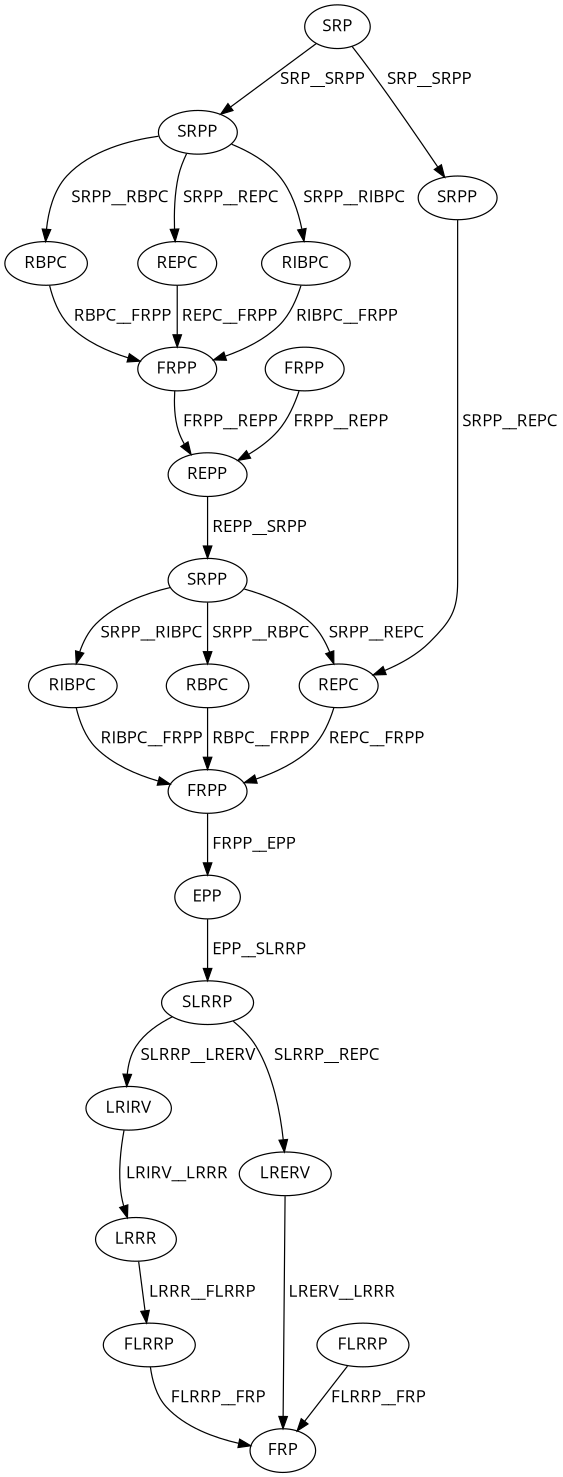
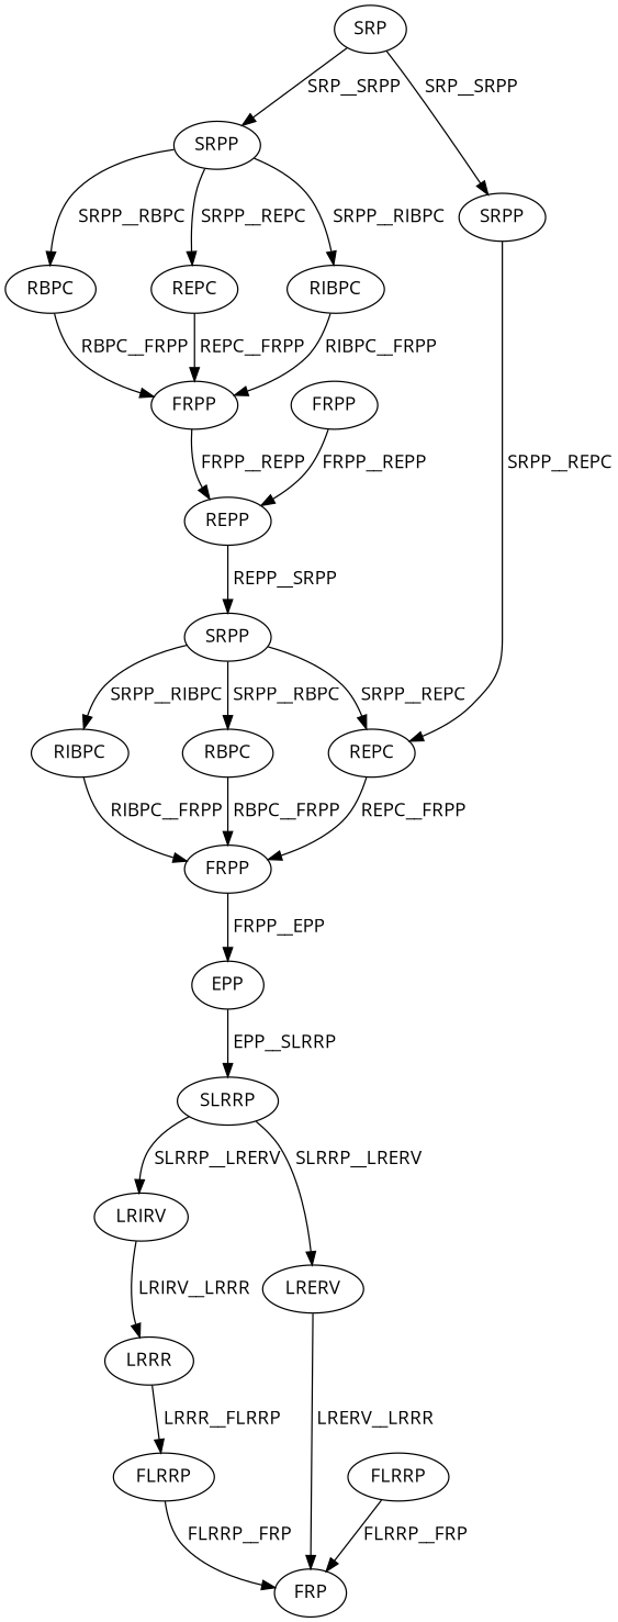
  digraph {
    fontname="Open Sans"
    node [color=black fontcolor=black fontname="Open Sans"]
    edge [color=black fontcolor=black fontname="Open Sans"]
    n1 [label=SRP]
    n2 [label=SRPP]
    n3 [label=SRPP]
    n4 [label=REPC]
    n5 [label=RIBPC]
    n6 [label=RBPC]
    n7 [label=REPC]
    n8 [label=FRPP]
    n9 [label=FRPP]
    n10 [label=REPP]
    n11 [label=SRPP]
    n12 [label=FRPP]
    n13 [label=RIBPC]
    n14 [label=RBPC]
    n15 [label=EPP]
    n16 [label=SLRRP]
    n17 [label=LRIRV]
    n18 [label=LRERV]
    n19 [label=LRRR]
    n20 [label=FRP]
    n21 [label=FLRRP]
    n22 [label=FLRRP]
    n1 -> n2 [label=" SRP__SRPP"]
    n1 -> n3 [label=" SRP__SRPP"]
    n2 -> n4 [label=" SRPP__REPC"]
    n2 -> n5 [label=" SRPP__RIBPC"]
    n2 -> n6 [label=" SRPP__RBPC"]
    n3 -> n7 [label=" SRPP__REPC"]
    n4 -> n8 [label=" REPC__FRPP"]
    n5 -> n8 [label=" RIBPC__FRPP"]
    n6 -> n8 [label=" RBPC__FRPP"]
    n7 -> n12 [label=" REPC__FRPP"]
    n8 -> n10 [label=" FRPP__REPP"]
    n9 -> n10 [label=" FRPP__REPP"]
    n10 -> n11 [label=" REPP__SRPP"]
    n11 -> n7 [label=" SRPP__REPC"]
    n11 -> n13 [label=" SRPP__RIBPC"]
    n11 -> n14 [label=" SRPP__RBPC"]
    n12 -> n15 [label=" FRPP__EPP"]
    n13 -> n12 [label=" RIBPC__FRPP"]
    n14 -> n12 [label=" RBPC__FRPP"]
    n15 -> n16 [label=" EPP__SLRRP"]
    n16 -> n17 [label=" SLRRP__LRERV"]
-   n16 -> n18 [label=" SLRRP__REPC"]
+   n16 -> n18 [label=" SLRRP__LRERV"]
    n17 -> n19 [label=" LRIRV__LRRR"]
    n18 -> n20 [label=" LRERV__LRRR"]
    n19 -> n21 [label=" LRRR__FLRRP"]
    n21 -> n20 [label=" FLRRP__FRP"]
    n22 -> n20 [label=" FLRRP__FRP"]
  }
